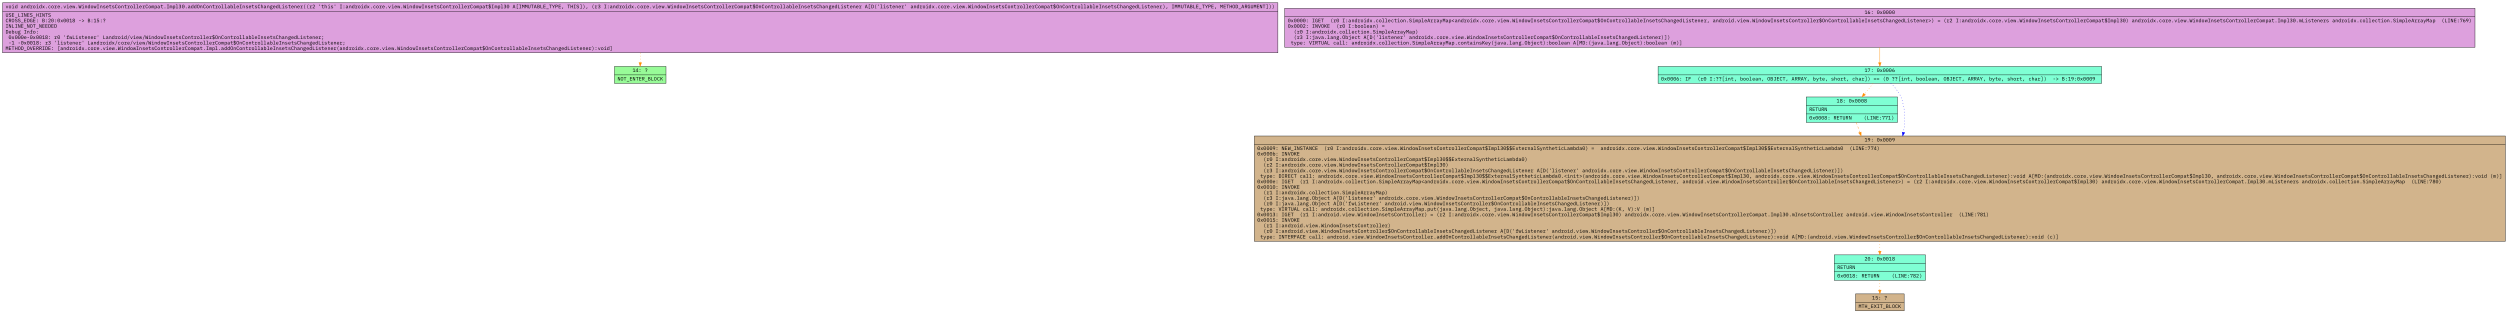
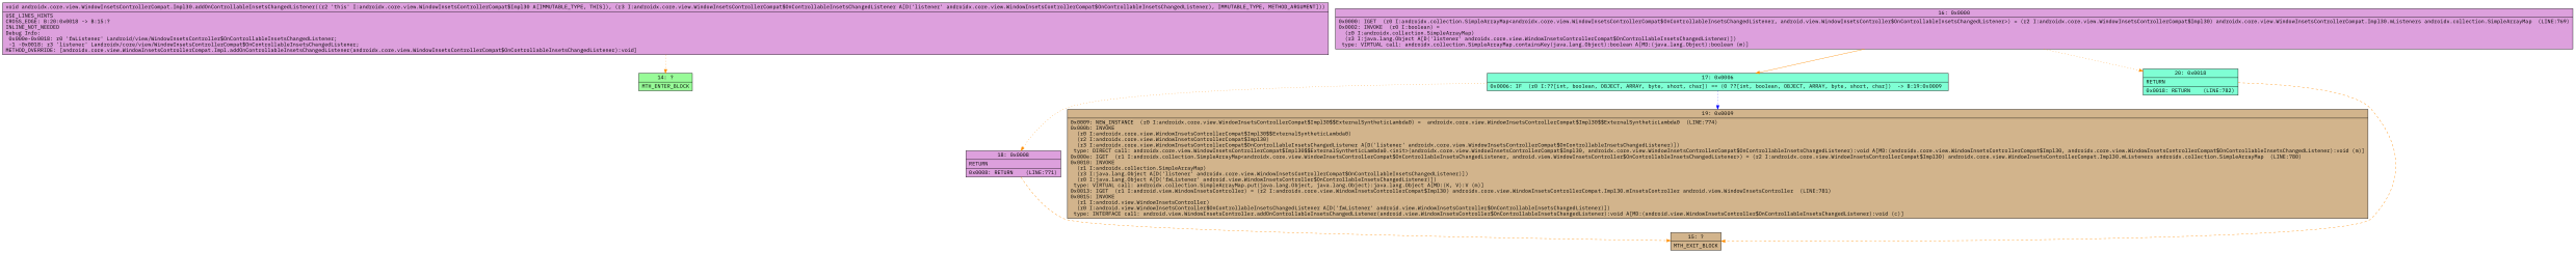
  digraph {
    fontname="IBM Plex Mono"
    node [fillcolor=aquamarine fontname="IBM Plex Mono" shape=record style=filled]
    edge [color=darkorange fontname="IBM Plex Mono" style=dotted]
-   n1 [fillcolor=palegreen label="{14\:\ ?|NOT_ENTER_BLOCK\l}"]
+   n1 [fillcolor=palegreen label="{14\:\ ?|MTH_ENTER_BLOCK\l}"]
    n2 [fillcolor=plum label="{16\:\ 0x0000|0x0000: IGET  (r0 I:androidx.collection.SimpleArrayMap\<androidx.core.view.WindowInsetsControllerCompat$OnControllableInsetsChangedListener, android.view.WindowInsetsController$OnControllableInsetsChangedListener\>) = (r2 I:androidx.core.view.WindowInsetsControllerCompat$Impl30) androidx.core.view.WindowInsetsControllerCompat.Impl30.mListeners androidx.collection.SimpleArrayMap  (LINE:769)\l0x0002: INVOKE  (r0 I:boolean) = \l  (r0 I:androidx.collection.SimpleArrayMap)\l  (r3 I:java.lang.Object A[D('listener' androidx.core.view.WindowInsetsControllerCompat$OnControllableInsetsChangedListener)])\l type: VIRTUAL call: androidx.collection.SimpleArrayMap.containsKey(java.lang.Object):boolean A[MD:(java.lang.Object):boolean (m)]\l}"]
    n3 [label="{17\:\ 0x0006|0x0006: IF  (r0 I:??[int, boolean, OBJECT, ARRAY, byte, short, char]) == (0 ??[int, boolean, OBJECT, ARRAY, byte, short, char])  \-\> B:19:0x0009 \l}"]
-   n4 [label="{18\:\ 0x0008|RETURN\l|0x0008: RETURN    (LINE:771)\l}"]
+   n4 [fillcolor=plum label="{18\:\ 0x0008|RETURN\l|0x0008: RETURN    (LINE:771)\l}"]
    n5 [fillcolor=tan label="{19\:\ 0x0009|0x0009: NEW_INSTANCE  (r0 I:androidx.core.view.WindowInsetsControllerCompat$Impl30$$ExternalSyntheticLambda0) =  androidx.core.view.WindowInsetsControllerCompat$Impl30$$ExternalSyntheticLambda0  (LINE:774)\l0x000b: INVOKE  \l  (r0 I:androidx.core.view.WindowInsetsControllerCompat$Impl30$$ExternalSyntheticLambda0)\l  (r2 I:androidx.core.view.WindowInsetsControllerCompat$Impl30)\l  (r3 I:androidx.core.view.WindowInsetsControllerCompat$OnControllableInsetsChangedListener A[D('listener' androidx.core.view.WindowInsetsControllerCompat$OnControllableInsetsChangedListener)])\l type: DIRECT call: androidx.core.view.WindowInsetsControllerCompat$Impl30$$ExternalSyntheticLambda0.\<init\>(androidx.core.view.WindowInsetsControllerCompat$Impl30, androidx.core.view.WindowInsetsControllerCompat$OnControllableInsetsChangedListener):void A[MD:(androidx.core.view.WindowInsetsControllerCompat$Impl30, androidx.core.view.WindowInsetsControllerCompat$OnControllableInsetsChangedListener):void (m)]\l0x000e: IGET  (r1 I:androidx.collection.SimpleArrayMap\<androidx.core.view.WindowInsetsControllerCompat$OnControllableInsetsChangedListener, android.view.WindowInsetsController$OnControllableInsetsChangedListener\>) = (r2 I:androidx.core.view.WindowInsetsControllerCompat$Impl30) androidx.core.view.WindowInsetsControllerCompat.Impl30.mListeners androidx.collection.SimpleArrayMap  (LINE:780)\l0x0010: INVOKE  \l  (r1 I:androidx.collection.SimpleArrayMap)\l  (r3 I:java.lang.Object A[D('listener' androidx.core.view.WindowInsetsControllerCompat$OnControllableInsetsChangedListener)])\l  (r0 I:java.lang.Object A[D('fwListener' android.view.WindowInsetsController$OnControllableInsetsChangedListener)])\l type: VIRTUAL call: androidx.collection.SimpleArrayMap.put(java.lang.Object, java.lang.Object):java.lang.Object A[MD:(K, V):V (m)]\l0x0013: IGET  (r1 I:android.view.WindowInsetsController) = (r2 I:androidx.core.view.WindowInsetsControllerCompat$Impl30) androidx.core.view.WindowInsetsControllerCompat.Impl30.mInsetsController android.view.WindowInsetsController  (LINE:781)\l0x0015: INVOKE  \l  (r1 I:android.view.WindowInsetsController)\l  (r0 I:android.view.WindowInsetsController$OnControllableInsetsChangedListener A[D('fwListener' android.view.WindowInsetsController$OnControllableInsetsChangedListener)])\l type: INTERFACE call: android.view.WindowInsetsController.addOnControllableInsetsChangedListener(android.view.WindowInsetsController$OnControllableInsetsChangedListener):void A[MD:(android.view.WindowInsetsController$OnControllableInsetsChangedListener):void (c)]\l}"]
    n6 [fillcolor=tan label="{15\:\ ?|MTH_EXIT_BLOCK\l}"]
    n7 [label="{20\:\ 0x0018|RETURN\l|0x0018: RETURN    (LINE:782)\l}"]
    n8 [fillcolor=plum label="{void androidx.core.view.WindowInsetsControllerCompat.Impl30.addOnControllableInsetsChangedListener((r2 'this' I:androidx.core.view.WindowInsetsControllerCompat$Impl30 A[IMMUTABLE_TYPE, THIS]), (r3 I:androidx.core.view.WindowInsetsControllerCompat$OnControllableInsetsChangedListener A[D('listener' androidx.core.view.WindowInsetsControllerCompat$OnControllableInsetsChangedListener), IMMUTABLE_TYPE, METHOD_ARGUMENT]))  | USE_LINES_HINTS\lCROSS_EDGE: B:20:0x0018 \-\> B:15:?\lINLINE_NOT_NEEDED\lDebug Info:\l  0x000e\-0x0018: r0 'fwListener' Landroid\/view\/WindowInsetsController$OnControllableInsetsChangedListener;\l  \-1 \-0x0018: r3 'listener' Landroidx\/core\/view\/WindowInsetsControllerCompat$OnControllableInsetsChangedListener;\lMETHOD_OVERRIDE: [androidx.core.view.WindowInsetsControllerCompat.Impl.addOnControllableInsetsChangedListener(androidx.core.view.WindowInsetsControllerCompat$OnControllableInsetsChangedListener):void]\l}"]
    n2 -> n3 [style=solid]
    n3 -> n4
    n3 -> n5 [color=blue]
-   n4 -> n5 [style=dashed]
-   n5 -> n7
-   n7 -> n6
+   n4 -> n6 [style=dashed]
+   n2 -> n7
+   n7 -> n6 [style=dashed]
    n8 -> n1
  }
